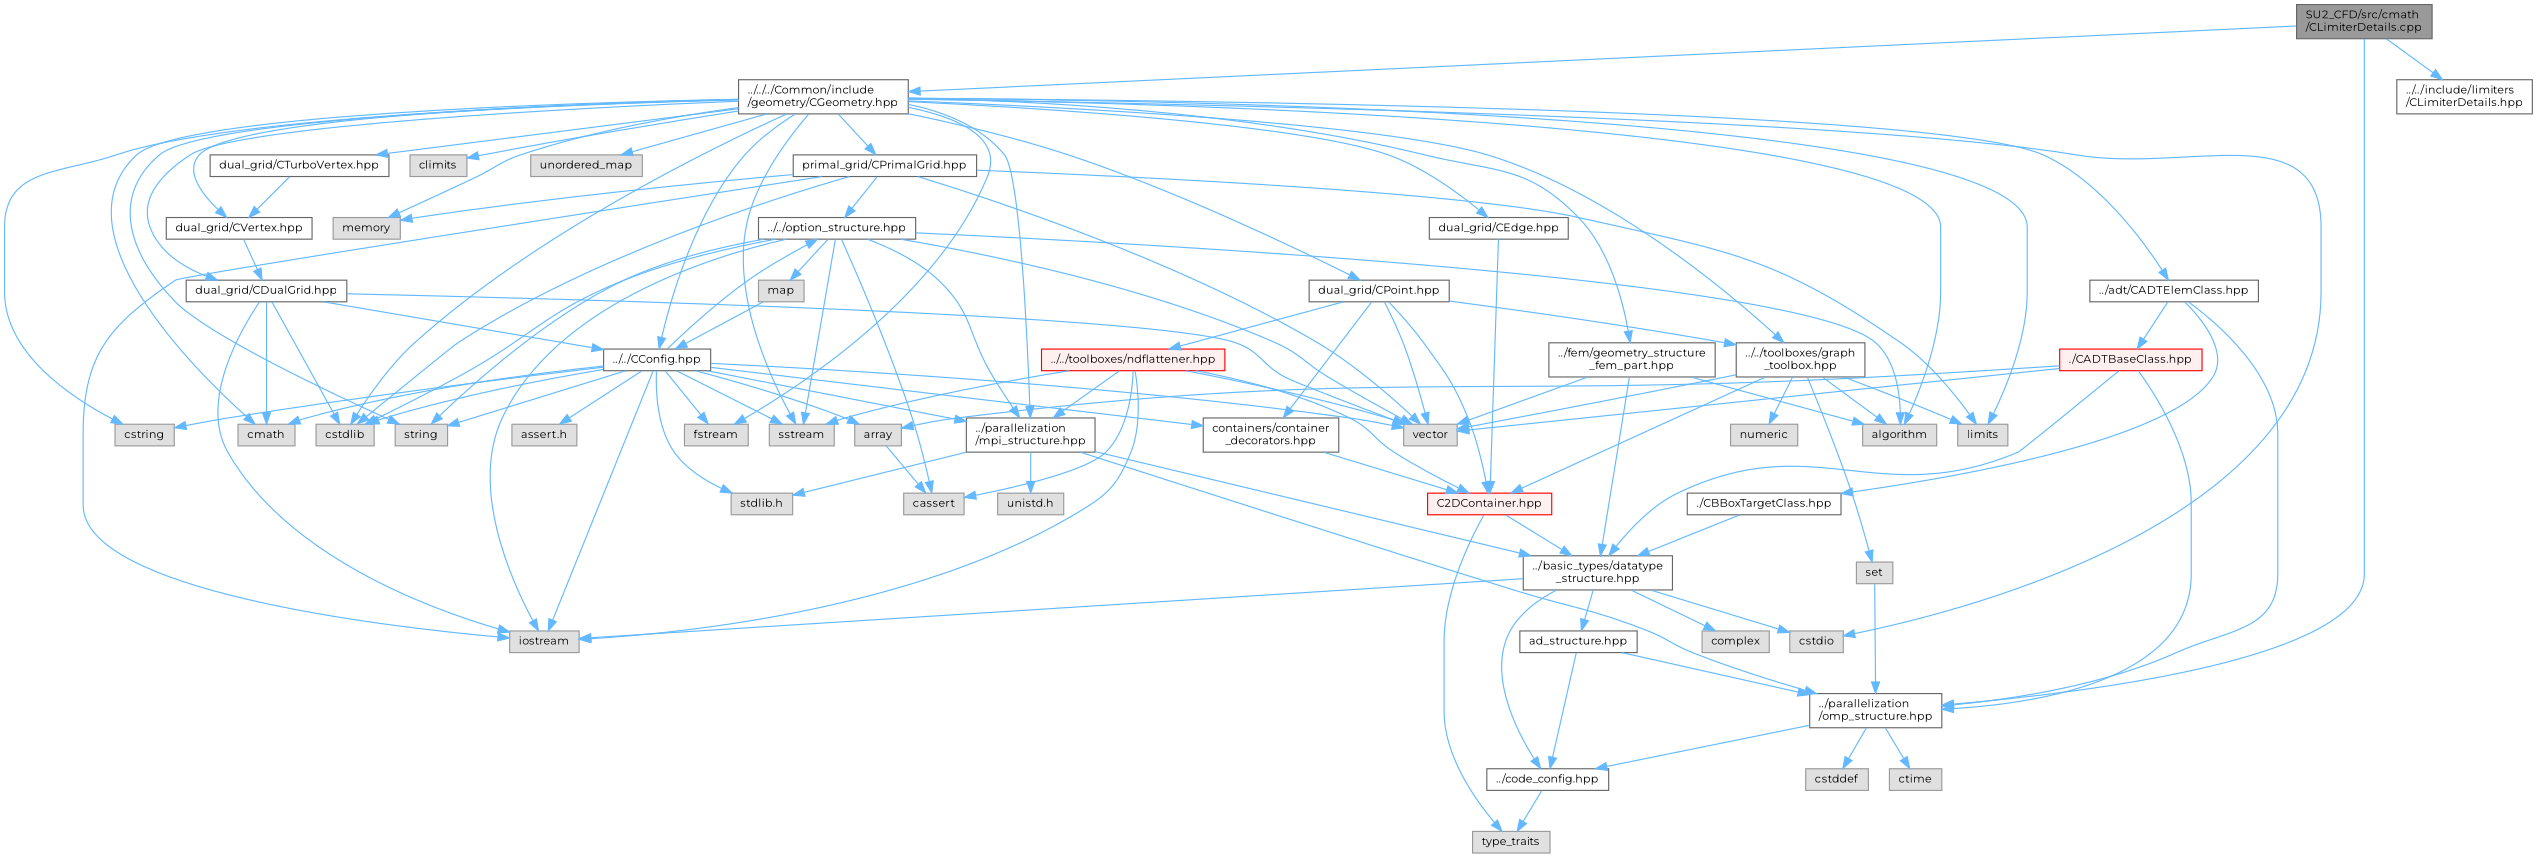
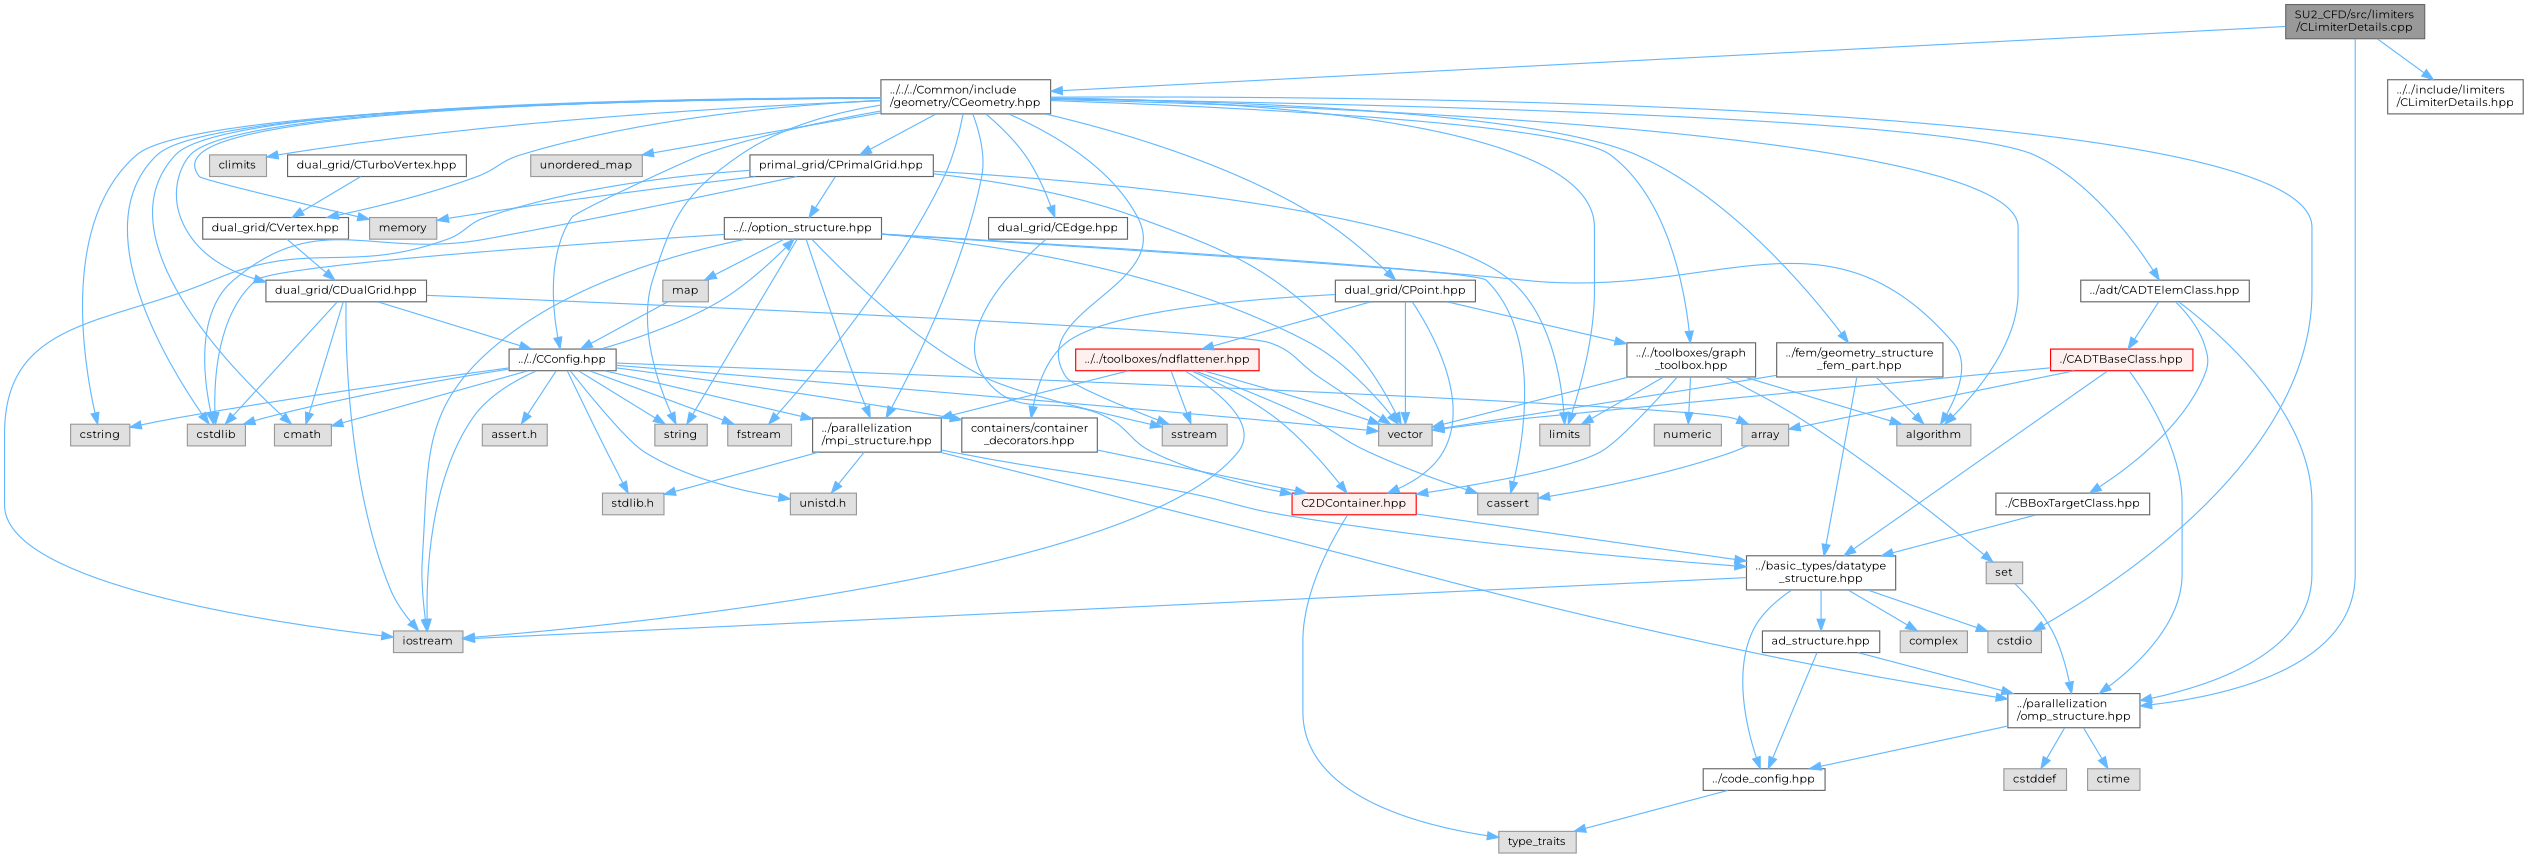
  digraph {
    fontname=Montserrat
    node [color=grey60 fillcolor="#E0E0E0" fontname=Montserrat fontsize=10 shape=box style=filled]
    edge [color=steelblue1 fontname=Montserrat fontsize=10 labelfontname=Helvetica labelfontsize=10 style=solid]
-   n1 [color=gray40 fillcolor=grey60 fontcolor=black height=0.2 label="SU2_CFD/src/cmath\l/CLimiterDetails.cpp" width=0.4]
+   n1 [color=gray40 fillcolor=grey60 fontcolor=black height=0.2 label="SU2_CFD/src/limiters\l/CLimiterDetails.cpp" width=0.4]
    n2 [color=grey40 fillcolor=white height=0.2 label="../../../Common/include\l/geometry/CGeometry.hpp" width=0.4]
    n3 [color=grey40 fillcolor=white height=0.2 label="../parallelization\l/omp_structure.hpp" width=0.4]
    n4 [color=grey40 fillcolor=white height=0.2 label="../../include/limiters\l/CLimiterDetails.hpp" width=0.4]
    n5 [height=0.2 label=limits width=0.4]
    n6 [color=grey40 fillcolor=white height=0.2 label="../parallelization\l/mpi_structure.hpp" width=0.4]
    n7 [height=0.2 label=cstdio width=0.4]
    n8 [height=0.2 label=string width=0.4]
    n9 [height=0.2 label=fstream width=0.4]
    n10 [height=0.2 label=sstream width=0.4]
    n11 [height=0.2 label=cmath width=0.4]
    n12 [height=0.2 label=algorithm width=0.4]
    n13 [height=0.2 label=cstring width=0.4]
    n14 [height=0.2 label=cstdlib width=0.4]
    n15 [height=0.2 label=climits width=0.4]
    n16 [height=0.2 label=memory width=0.4]
    n17 [height=0.2 label=unordered_map width=0.4]
    n18 [color=grey40 fillcolor=white height=0.2 label="primal_grid/CPrimalGrid.hpp" width=0.4]
    n19 [color=grey40 fillcolor=white height=0.2 label="dual_grid/CDualGrid.hpp" width=0.4]
    n20 [color=grey40 fillcolor=white height=0.2 label="../../CConfig.hpp" width=0.4]
    n21 [color=grey40 fillcolor=white height=0.2 label="dual_grid/CPoint.hpp" width=0.4]
    n22 [color=grey40 fillcolor=white height=0.2 label="../../toolboxes/graph\l_toolbox.hpp" width=0.4]
    n23 [color=grey40 fillcolor=white height=0.2 label="dual_grid/CEdge.hpp" width=0.4]
    n24 [color=grey40 fillcolor=white height=0.2 label="dual_grid/CVertex.hpp" width=0.4]
    n25 [color=grey40 fillcolor=white height=0.2 label="dual_grid/CTurboVertex.hpp" width=0.4]
    n26 [color=grey40 fillcolor=white height=0.2 label="../fem/geometry_structure\l_fem_part.hpp" width=0.4]
    n27 [color=grey40 fillcolor=white height=0.2 label="../adt/CADTElemClass.hpp" width=0.4]
    n28 [color=grey40 fillcolor=white height=0.2 label="../code_config.hpp" width=0.4]
    n29 [height=0.2 label=cstddef width=0.4]
    n30 [height=0.2 label=ctime width=0.4]
    n31 [height=0.2 label="stdlib.h" width=0.4]
    n32 [color=grey40 fillcolor=white height=0.2 label="../basic_types/datatype\l_structure.hpp" width=0.4]
    n33 [height=0.2 label="unistd.h" width=0.4]
    n34 [height=0.2 label=iostream width=0.4]
    n35 [height=0.2 label=vector width=0.4]
    n36 [color=grey40 fillcolor=white height=0.2 label="../../option_structure.hpp" width=0.4]
    n37 [height=0.2 label=array width=0.4]
    n38 [height=0.2 label="assert.h" width=0.4]
    n39 [color=grey40 fillcolor=white height=0.2 label="containers/container\l_decorators.hpp" width=0.4]
    n40 [color=red fillcolor="#FFF0F0" height=0.2 label="C2DContainer.hpp" width=0.4]
    n41 [color=red fillcolor="#FFF0F0" height=0.2 label="../../toolboxes/ndflattener.hpp" width=0.4]
    n42 [height=0.2 label=set width=0.4]
    n43 [height=0.2 label=numeric width=0.4]
    n44 [color=red fillcolor="#FFF0F0" height=0.2 label="./CADTBaseClass.hpp" width=0.4]
    n45 [color=grey40 fillcolor=white height=0.2 label="./CBBoxTargetClass.hpp" width=0.4]
    n46 [height=0.2 label=complex width=0.4]
    n47 [color=grey40 fillcolor=white height=0.2 label="ad_structure.hpp" width=0.4]
    n48 [height=0.2 label=type_traits width=0.4]
    n49 [height=0.2 label=map width=0.4]
    n50 [height=0.2 label=cassert width=0.4]
    n1 -> n2
    n1 -> n3
    n1 -> n4
    n2 -> n5
    n2 -> n6
    n2 -> n7
    n2 -> n8
    n2 -> n9
    n2 -> n10
    n2 -> n11
    n2 -> n12
    n2 -> n13
    n2 -> n14
    n2 -> n15
    n2 -> n16
    n2 -> n17
    n2 -> n18
    n2 -> n19
    n2 -> n20
    n2 -> n21
    n2 -> n22
    n2 -> n23
    n2 -> n24
-   n2 -> n25
    n2 -> n26
    n2 -> n27
    n3 -> n28
    n3 -> n29
    n3 -> n30
    n6 -> n3
    n6 -> n31
    n6 -> n32
    n6 -> n33
    n18 -> n5
    n18 -> n14
    n18 -> n16
    n18 -> n34
    n18 -> n35
    n18 -> n36
    n19 -> n11
    n19 -> n14
    n19 -> n20
    n19 -> n34
    n19 -> n35
    n20 -> n6
    n20 -> n8
    n20 -> n9
-   n20 -> n10
+   n20 -> n33
    n20 -> n11
    n20 -> n13
    n20 -> n14
    n20 -> n31
    n20 -> n34
    n20 -> n35
    n20 -> n36
    n20 -> n37
    n20 -> n38
    n20 -> n39
    n21 -> n22
    n21 -> n35
    n21 -> n39
    n21 -> n40
    n21 -> n41
    n22 -> n5
    n22 -> n12
    n22 -> n35
    n22 -> n40
    n22 -> n42
    n22 -> n43
    n23 -> n40
    n24 -> n19
    n25 -> n24
    n26 -> n12
    n26 -> n32
    n26 -> n35
    n27 -> n3
    n27 -> n44
    n27 -> n45
    n28 -> n48
    n32 -> n7
    n32 -> n28
    n32 -> n34
    n32 -> n46
    n32 -> n47
    n36 -> n6
    n36 -> n8
    n36 -> n10
    n36 -> n12
    n36 -> n14
    n36 -> n34
    n36 -> n35
    n36 -> n49
    n36 -> n50
    n37 -> n50
    n39 -> n40
    n40 -> n32
    n40 -> n48
    n41 -> n6
    n41 -> n10
    n41 -> n34
    n41 -> n35
    n41 -> n40
    n41 -> n50
    n42 -> n3
    n44 -> n3
    n44 -> n32
    n44 -> n35
    n44 -> n37
    n45 -> n32
    n47 -> n3
    n47 -> n28
    n49 -> n20
  }
